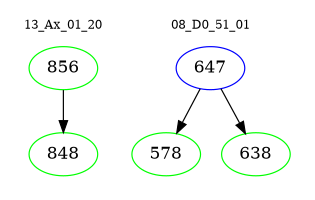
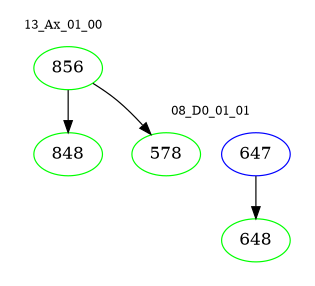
  digraph {
    node [color=green]
    edge [color=black]
    n1 [label=856]
    n2 [label=848]
    n3 [color=blue label=647]
    n4 [label=578]
-   n5 [label=638]
+   n5 [label=648]
    subgraph cluster_1 {
      color=white
      fontsize=10
-     label="13_Ax_01_20"
+     label="13_Ax_01_00"
      n1
      n2
    }
    subgraph cluster_2 {
      color=white
      fontsize=10
-     label="08_D0_51_01"
+     label="08_D0_01_01"
      n3
      n4
      n5
    }
    n1 -> n2
-   n3 -> n4
+   n1 -> n4
    n3 -> n5
  }
